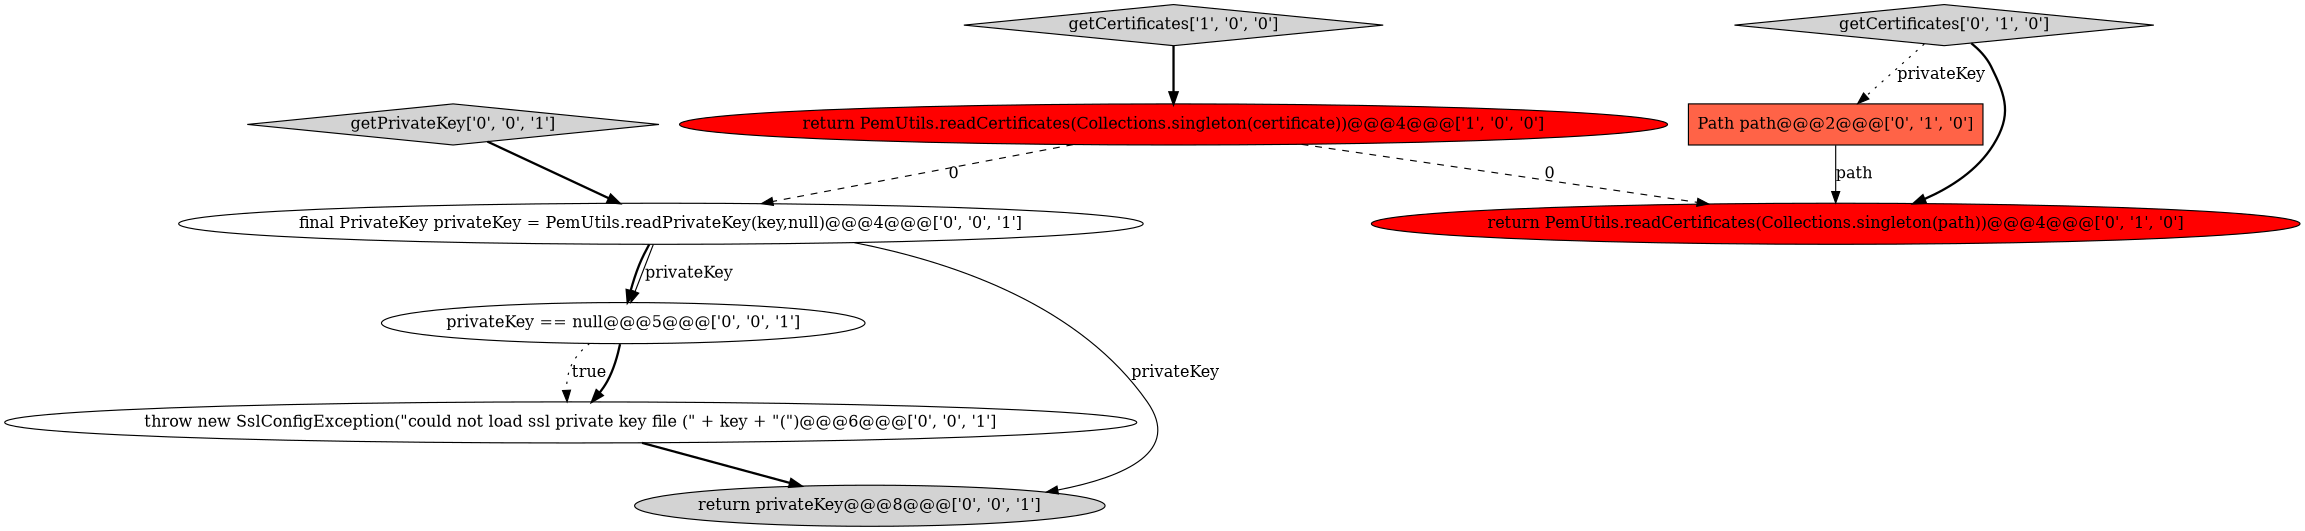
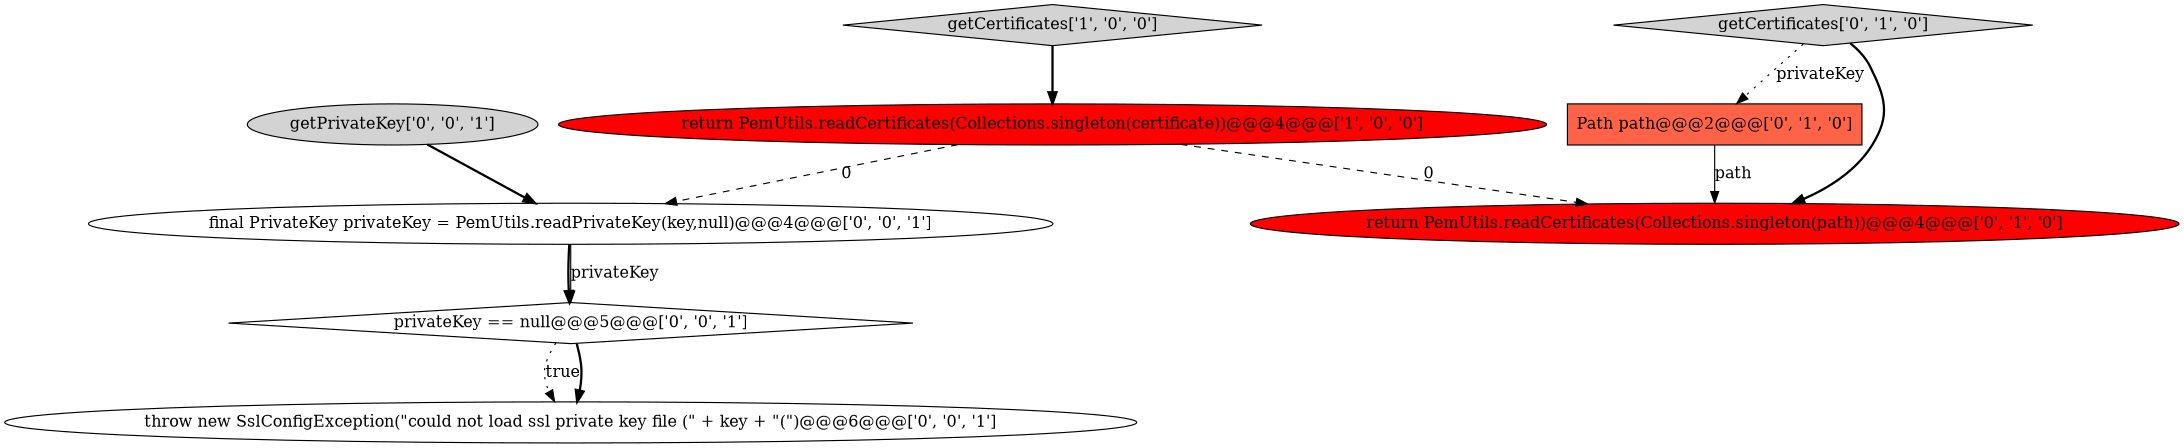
  digraph {
    node [fillcolor=lightgray shape=ellipse style=filled]
    edge [style=bold]
    n1 [fillcolor=tomato label="Path path@@@2@@@['0', '1', '0']" shape=box]
    n2 [fillcolor=red label="return PemUtils.readCertificates(Collections.singleton(path))@@@4@@@['0', '1', '0']"]
    n3 [fillcolor=red label="return PemUtils.readCertificates(Collections.singleton(certificate))@@@4@@@['1', '0', '0']"]
    n4 [fillcolor=white label="final PrivateKey privateKey = PemUtils.readPrivateKey(key,null)@@@4@@@['0', '0', '1']"]
-   n5 [fillcolor=white label="privateKey == null@@@5@@@['0', '0', '1']"]
-   n6 [label="return privateKey@@@8@@@['0', '0', '1']"]
+   n5 [fillcolor=white label="privateKey == null@@@5@@@['0', '0', '1']" shape=diamond]
    n7 [fillcolor=white label="throw new SslConfigException(\"could not load ssl private key file (\" + key + \"(\")@@@6@@@['0', '0', '1']"]
    n8 [label="getCertificates['0', '1', '0']" shape=diamond]
    n9 [label="getCertificates['1', '0', '0']" shape=diamond]
-   n10 [label="getPrivateKey['0', '0', '1']" shape=diamond]
+   n10 [label="getPrivateKey['0', '0', '1']"]
    n1 -> n2 [label=path style=solid]
    n3 -> n2 [label=0 style=dashed]
    n3 -> n4 [label=0 style=dashed]
    n4 -> n5
    n4 -> n5 [label=privateKey style=solid]
-   n4 -> n6 [label=privateKey style=solid]
    n5 -> n7 [label=true style=dotted]
    n5 -> n7
-   n7 -> n6
    n8 -> n1 [label=privateKey style=dotted]
    n8 -> n2
    n9 -> n3
    n10 -> n4
  }
